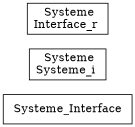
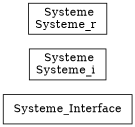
  digraph {
    rankdir=LR
    node [shape=box]
    n1 [label=" Systeme_Interface "]
    n2 [label=" Systeme\nSysteme_i "]
-   n3 [label=" Systeme\nInterface_r "]
+   n3 [label=" Systeme\nSysteme_r "]
  }
